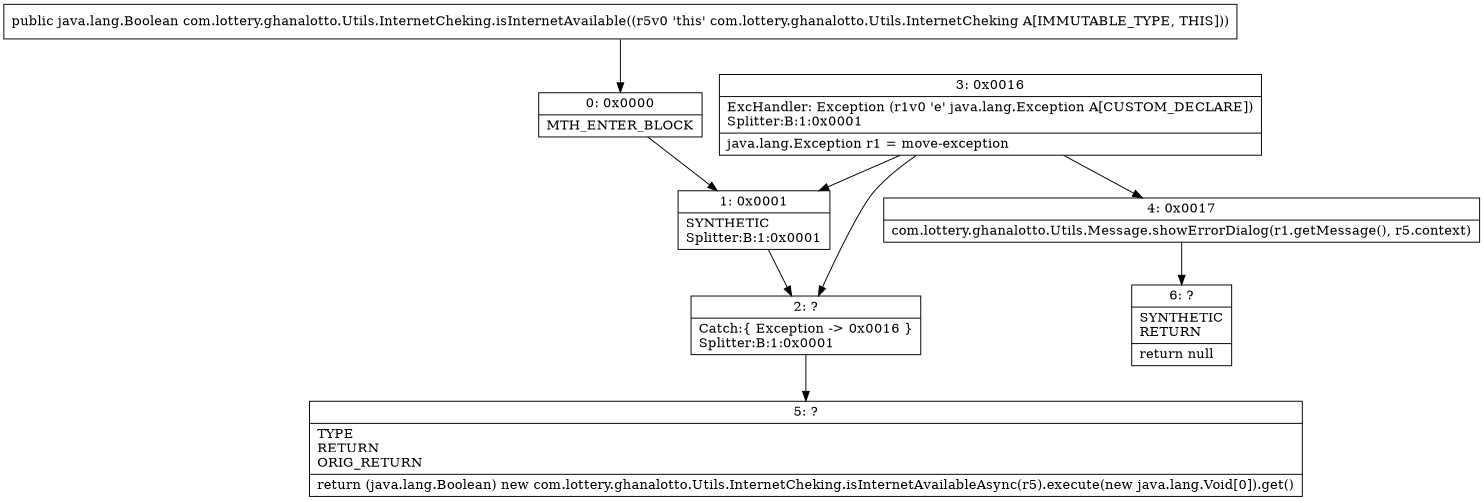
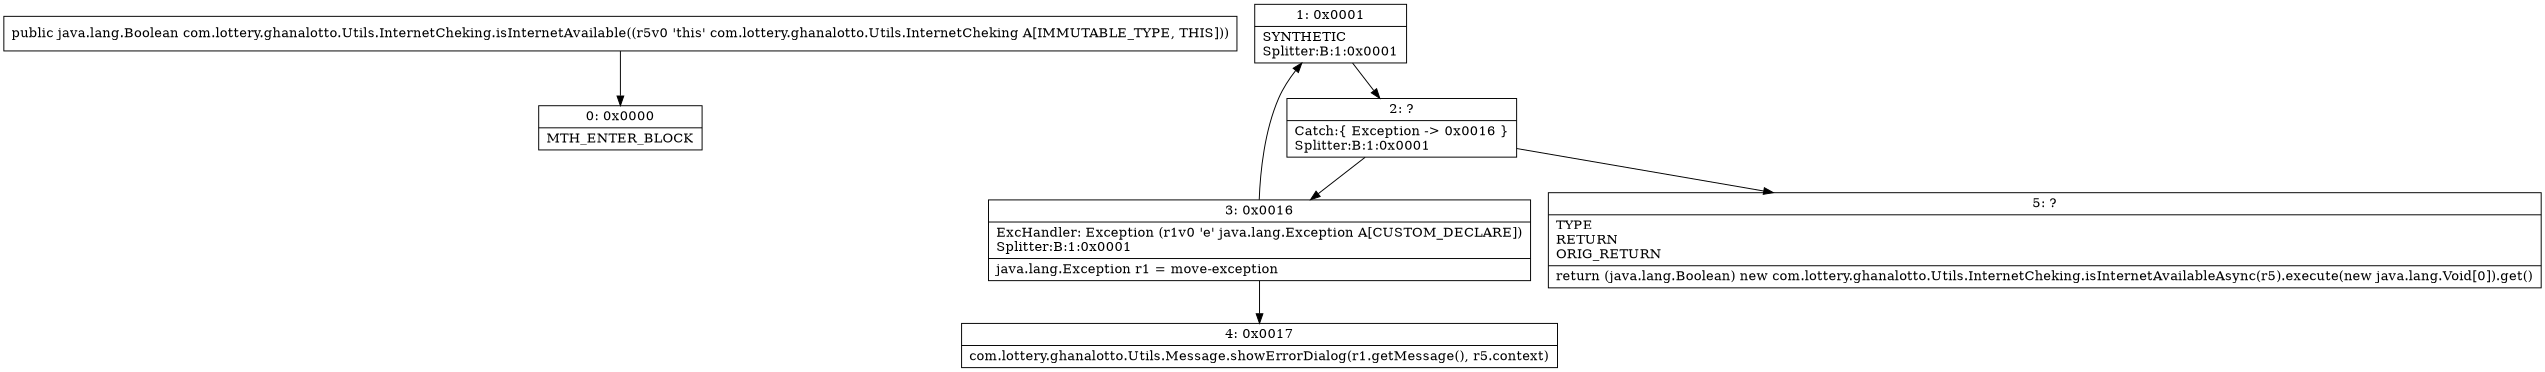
  digraph {
    node [shape=record]
    n1 [label="{0\:\ 0x0000|MTH_ENTER_BLOCK\l}"]
    n2 [label="{1\:\ 0x0001|SYNTHETIC\lSplitter:B:1:0x0001\l}"]
    n3 [label="{2\:\ ?|Catch:\{ Exception \-\> 0x0016 \}\lSplitter:B:1:0x0001\l}"]
    n4 [label="{3\:\ 0x0016|ExcHandler: Exception (r1v0 'e' java.lang.Exception A[CUSTOM_DECLARE])\lSplitter:B:1:0x0001\l|java.lang.Exception r1 = move\-exception\l}"]
    n5 [label="{5\:\ ?|TYPE\lRETURN\lORIG_RETURN\l|return (java.lang.Boolean) new com.lottery.ghanalotto.Utils.InternetCheking.isInternetAvailableAsync(r5).execute(new java.lang.Void[0]).get()\l}"]
    n6 [label="{4\:\ 0x0017|com.lottery.ghanalotto.Utils.Message.showErrorDialog(r1.getMessage(), r5.context)\l}"]
-   n7 [label="{6\:\ ?|SYNTHETIC\lRETURN\l|return null\l}"]
    n8 [label="{public java.lang.Boolean com.lottery.ghanalotto.Utils.InternetCheking.isInternetAvailable((r5v0 'this' com.lottery.ghanalotto.Utils.InternetCheking A[IMMUTABLE_TYPE, THIS])) }"]
-   n1 -> n2
    n2 -> n3
-   n4 -> n3
+   n3 -> n4
    n3 -> n5
    n4 -> n2
    n4 -> n6
-   n6 -> n7
    n8 -> n1
  }
